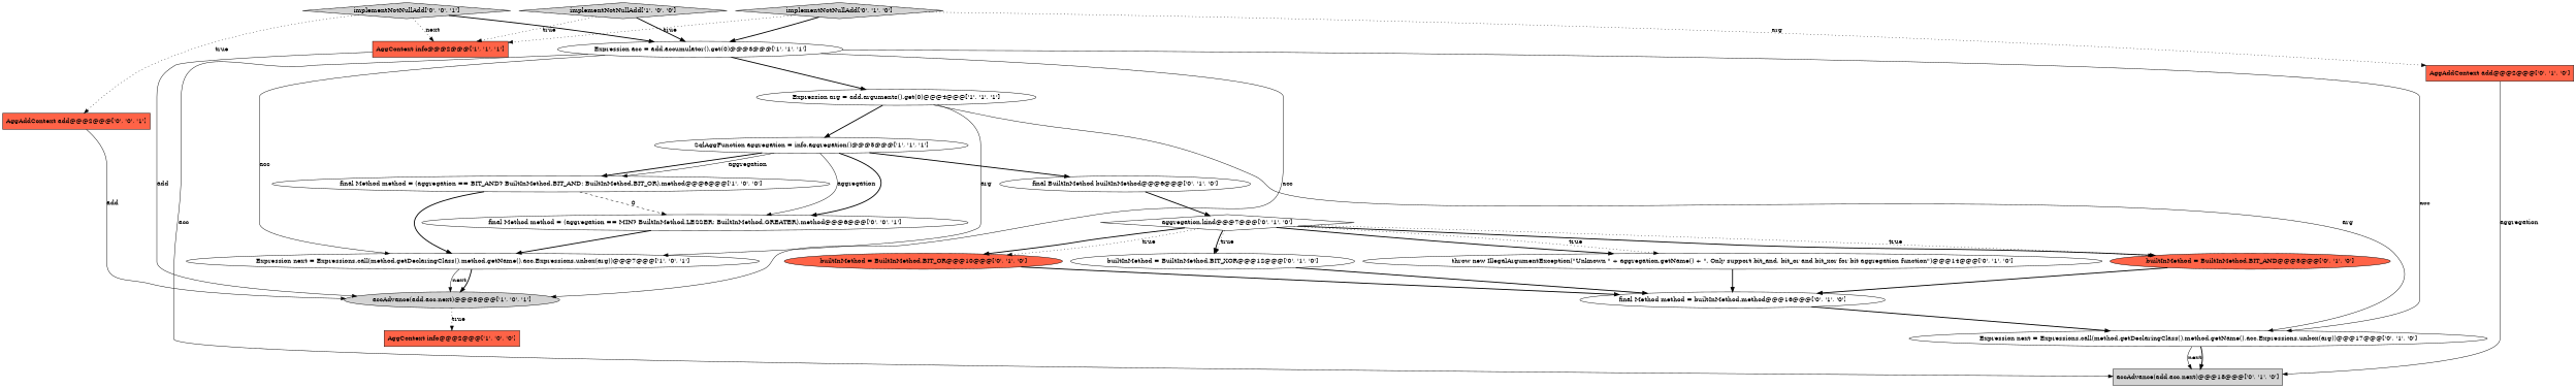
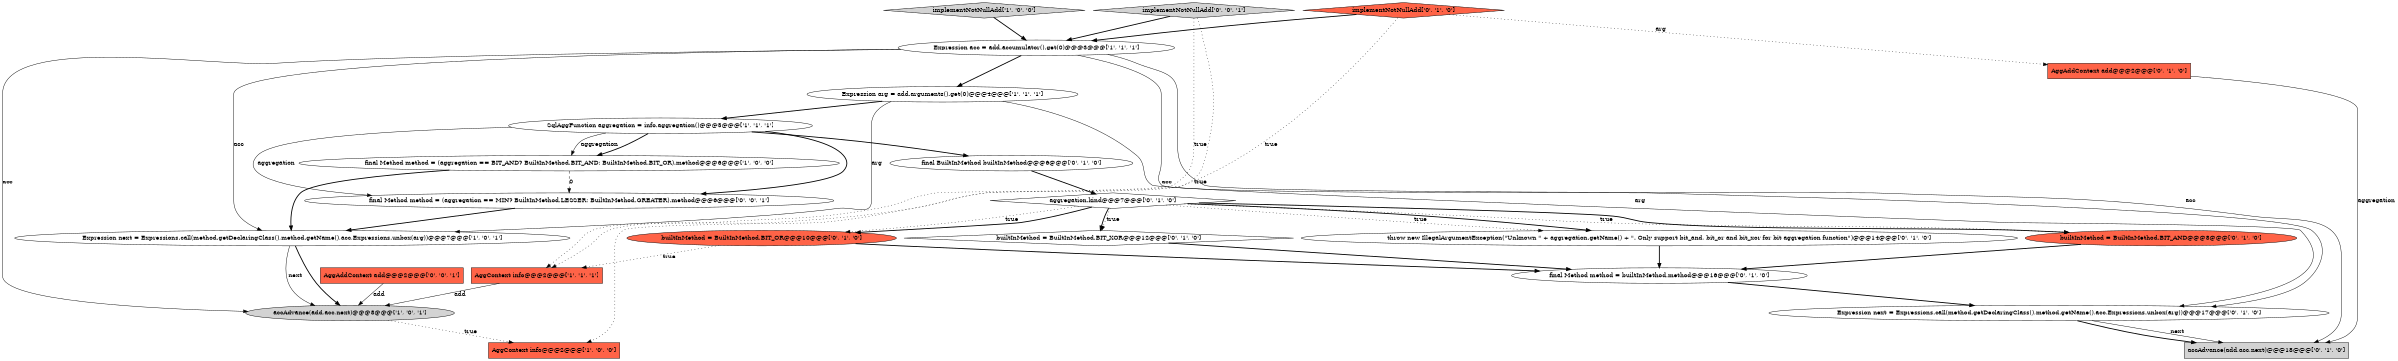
  digraph {
    node [fillcolor=white shape=ellipse style=filled]
    edge [style=bold]
    n1 [label="final Method method = (aggregation == MIN? BuiltInMethod.LESSER: BuiltInMethod.GREATER).method@@@6@@@['0', '0', '1']"]
    n2 [label="Expression next = Expressions.call(method.getDeclaringClass(),method.getName(),acc,Expressions.unbox(arg))@@@7@@@['1', '0', '1']"]
    n3 [fillcolor=lightgray label="accAdvance(add,acc,next)@@@8@@@['1', '0', '1']"]
    n4 [label="SqlAggFunction aggregation = info.aggregation()@@@5@@@['1', '1', '1']"]
    n5 [label="final BuiltInMethod builtInMethod@@@6@@@['0', '1', '0']"]
    n6 [label="final Method method = (aggregation == BIT_AND? BuiltInMethod.BIT_AND: BuiltInMethod.BIT_OR).method@@@6@@@['1', '0', '0']"]
    n7 [label="aggregation.kind@@@7@@@['0', '1', '0']" shape=diamond]
    n8 [label="Expression acc = add.accumulator().get(0)@@@3@@@['1', '1', '1']"]
    n9 [label="Expression arg = add.arguments().get(0)@@@4@@@['1', '1', '1']"]
    n10 [fillcolor=lightgray label="accAdvance(add,acc,next)@@@18@@@['0', '1', '0']" shape=box]
    n11 [label="Expression next = Expressions.call(method.getDeclaringClass(),method.getName(),acc,Expressions.unbox(arg))@@@17@@@['0', '1', '0']"]
    n12 [fillcolor=tomato label="AggContext info@@@2@@@['1', '0', '0']" shape=box]
    n13 [fillcolor=lightgray label="implementNotNullAdd['0', '0', '1']" shape=diamond]
    n14 [fillcolor=tomato label="AggAddContext add@@@2@@@['0', '0', '1']" shape=box]
    n15 [fillcolor=tomato label="AggContext info@@@2@@@['1', '1', '1']" shape=box]
    n16 [label="final Method method = builtInMethod.method@@@16@@@['0', '1', '0']"]
    n17 [label="throw new IllegalArgumentException(\"Unknown \" + aggregation.getName() + \". Only support bit_and, bit_or and bit_xor for bit aggregation function\")@@@14@@@['0', '1', '0']"]
    n18 [fillcolor=tomato label="builtInMethod = BuiltInMethod.BIT_AND@@@8@@@['0', '1', '0']"]
    n19 [fillcolor=tomato label="builtInMethod = BuiltInMethod.BIT_OR@@@10@@@['0', '1', '0']"]
-   n20 [label="builtInMethod = BuiltInMethod.BIT_XOR@@@12@@@['0', '1', '0']"]
-   n21 [fillcolor=lightgray label="implementNotNullAdd['0', '1', '0']" shape=diamond]
+   n20 [label="builtInMethod = BuiltInMethod.BIT_XOR@@@12@@@['0', '1', '0']" shape=diamond]
+   n21 [fillcolor=tomato label="implementNotNullAdd['0', '1', '0']" shape=diamond]
    n22 [fillcolor=tomato label="AggAddContext add@@@2@@@['0', '1', '0']" shape=box]
    n23 [fillcolor=lightgray label="implementNotNullAdd['1', '0', '0']" shape=diamond]
    n1 -> n2
    n2 -> n3 [label=next style=solid]
    n2 -> n3
    n3 -> n12 [label=true style=dotted]
    n4 -> n1 [label=aggregation style=solid]
    n4 -> n1
    n4 -> n5
    n4 -> n6
    n4 -> n6 [label=aggregation style=solid]
    n5 -> n7
    n6 -> n1 [label=0 style=dashed]
    n6 -> n2
    n7 -> n17 [label=true style=dotted]
    n7 -> n17
    n7 -> n18 [label=true style=dotted]
    n7 -> n18
    n7 -> n19 [label=true style=dotted]
    n7 -> n19
    n7 -> n20 [label=true style=dotted]
    n7 -> n20
    n8 -> n2 [label=acc style=solid]
    n8 -> n3 [label=acc style=solid]
    n8 -> n9
    n8 -> n10 [label=acc style=solid]
    n8 -> n11 [label=acc style=solid]
    n9 -> n2 [label=arg style=solid]
    n9 -> n4
    n9 -> n11 [label=arg style=solid]
    n11 -> n10 [label=next style=solid]
    n11 -> n10
    n13 -> n8
-   n13 -> n14 [label=true style=dotted]
-   n13 -> n15 [label=next style=dotted]
+   n13 -> n12 [label=true style=dotted]
+   n13 -> n15 [label=true style=dotted]
    n14 -> n3 [label=add style=solid]
    n15 -> n3 [label=add style=solid]
    n16 -> n11
    n17 -> n16
    n18 -> n16
    n19 -> n16
    n20 -> n16
    n21 -> n8
    n21 -> n15 [label=true style=dotted]
    n21 -> n22 [label=arg style=dotted]
    n22 -> n10 [label=aggregation style=solid]
    n23 -> n8
-   n23 -> n15 [label=true style=dotted]
+   n19 -> n15 [label=true style=dotted]
  }
